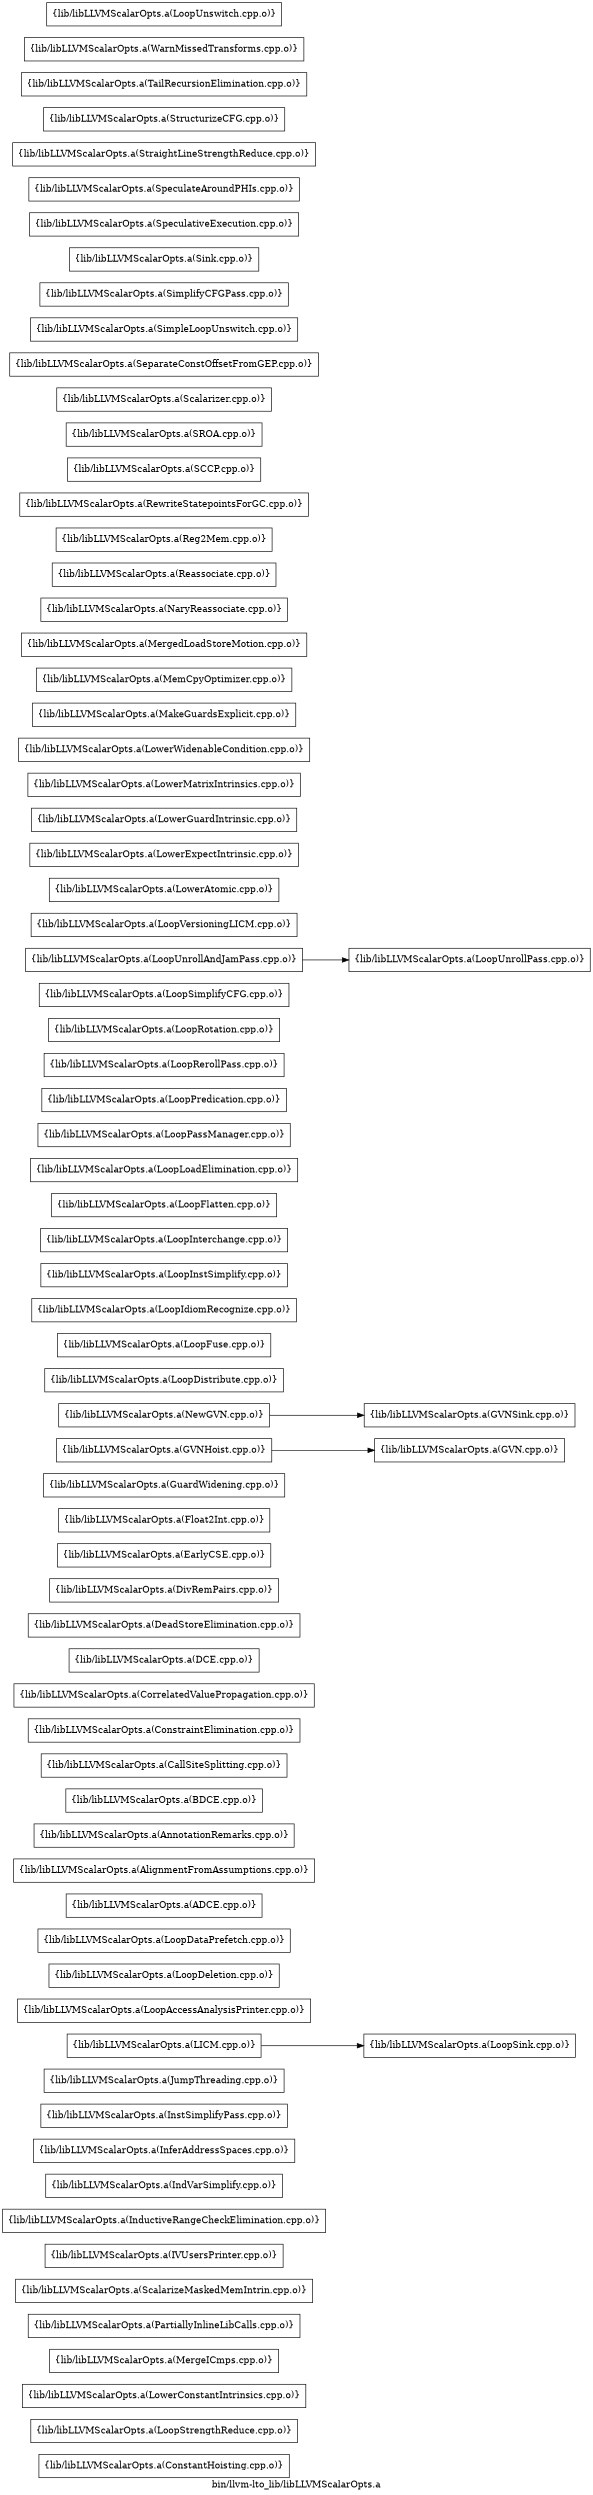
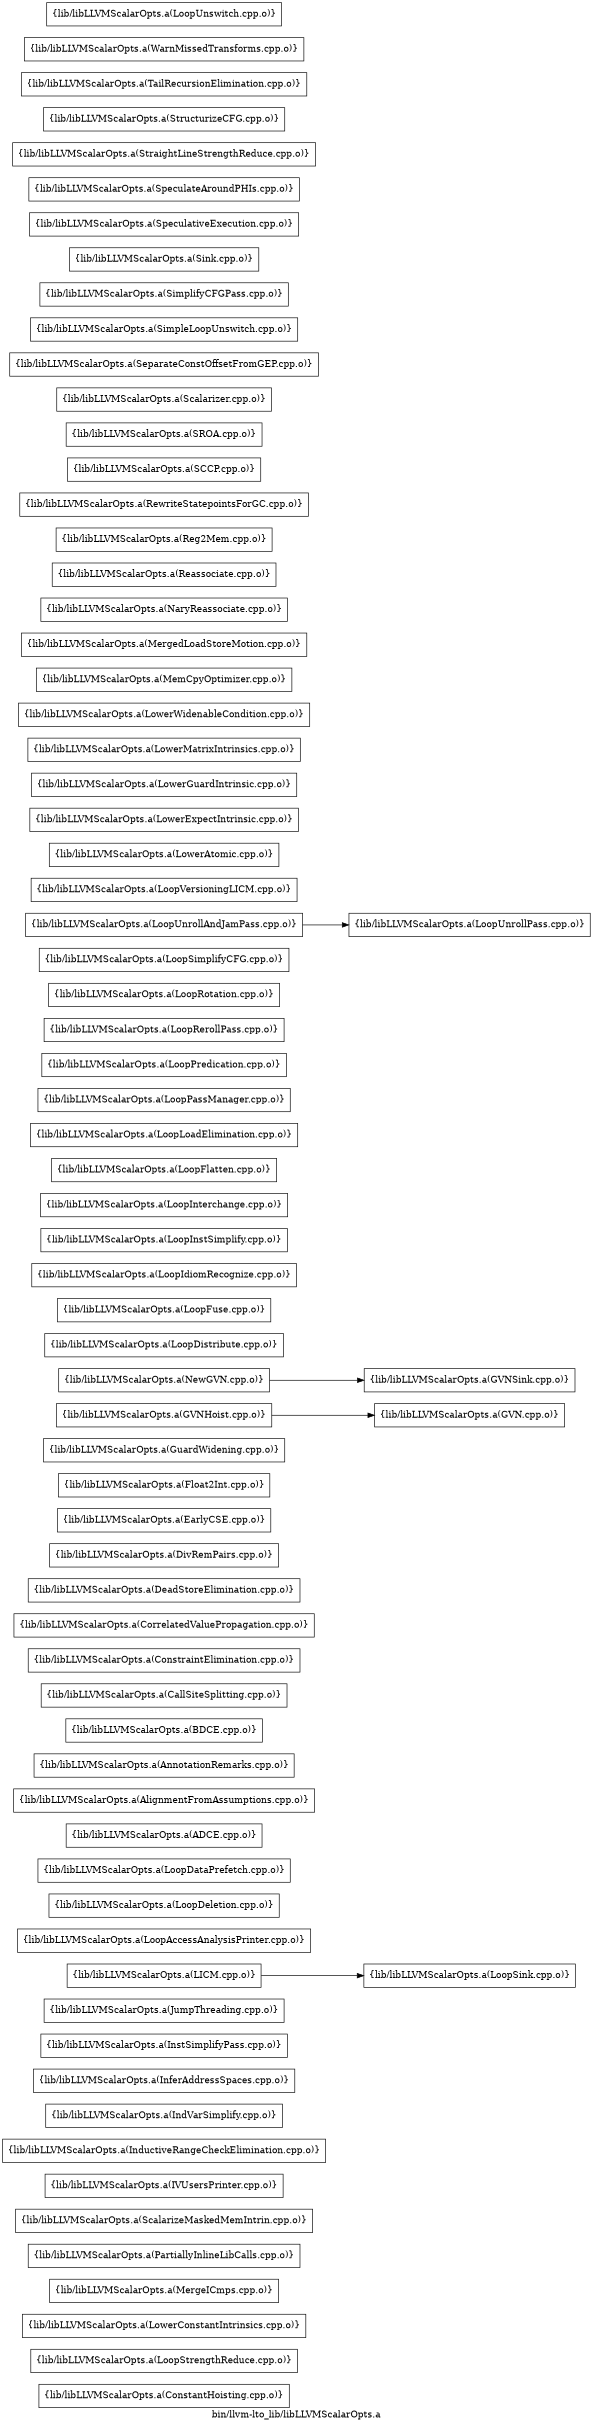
  digraph {
    label="bin/llvm-lto_lib/libLLVMScalarOpts.a"
    rankdir=LR
    node [group=0 shape=box]
    n1 [label="{lib/libLLVMScalarOpts.a(ConstantHoisting.cpp.o)}"]
    n2 [label="{lib/libLLVMScalarOpts.a(LoopStrengthReduce.cpp.o)}"]
    n3 [label="{lib/libLLVMScalarOpts.a(LowerConstantIntrinsics.cpp.o)}"]
    n4 [label="{lib/libLLVMScalarOpts.a(MergeICmps.cpp.o)}"]
    n5 [label="{lib/libLLVMScalarOpts.a(PartiallyInlineLibCalls.cpp.o)}"]
    n6 [label="{lib/libLLVMScalarOpts.a(ScalarizeMaskedMemIntrin.cpp.o)}"]
    n7 [label="{lib/libLLVMScalarOpts.a(IVUsersPrinter.cpp.o)}"]
    n8 [label="{lib/libLLVMScalarOpts.a(InductiveRangeCheckElimination.cpp.o)}"]
    n9 [label="{lib/libLLVMScalarOpts.a(IndVarSimplify.cpp.o)}"]
    n10 [label="{lib/libLLVMScalarOpts.a(InferAddressSpaces.cpp.o)}"]
    n11 [label="{lib/libLLVMScalarOpts.a(InstSimplifyPass.cpp.o)}"]
    n12 [label="{lib/libLLVMScalarOpts.a(JumpThreading.cpp.o)}"]
    n13 [label="{lib/libLLVMScalarOpts.a(LICM.cpp.o)}"]
    n14 [label="{lib/libLLVMScalarOpts.a(LoopSink.cpp.o)}"]
    n15 [label="{lib/libLLVMScalarOpts.a(LoopAccessAnalysisPrinter.cpp.o)}"]
    n16 [label="{lib/libLLVMScalarOpts.a(LoopDeletion.cpp.o)}"]
    n17 [label="{lib/libLLVMScalarOpts.a(LoopDataPrefetch.cpp.o)}"]
    n18 [label="{lib/libLLVMScalarOpts.a(ADCE.cpp.o)}"]
    n19 [label="{lib/libLLVMScalarOpts.a(AlignmentFromAssumptions.cpp.o)}"]
    n20 [label="{lib/libLLVMScalarOpts.a(AnnotationRemarks.cpp.o)}"]
    n21 [label="{lib/libLLVMScalarOpts.a(BDCE.cpp.o)}"]
    n22 [label="{lib/libLLVMScalarOpts.a(CallSiteSplitting.cpp.o)}"]
    n23 [label="{lib/libLLVMScalarOpts.a(ConstraintElimination.cpp.o)}"]
    n24 [label="{lib/libLLVMScalarOpts.a(CorrelatedValuePropagation.cpp.o)}"]
-   n25 [label="{lib/libLLVMScalarOpts.a(DCE.cpp.o)}"]
    n26 [label="{lib/libLLVMScalarOpts.a(DeadStoreElimination.cpp.o)}"]
    n27 [label="{lib/libLLVMScalarOpts.a(DivRemPairs.cpp.o)}"]
    n28 [label="{lib/libLLVMScalarOpts.a(EarlyCSE.cpp.o)}"]
    n29 [label="{lib/libLLVMScalarOpts.a(Float2Int.cpp.o)}"]
    n30 [label="{lib/libLLVMScalarOpts.a(GuardWidening.cpp.o)}"]
    n31 [label="{lib/libLLVMScalarOpts.a(GVN.cpp.o)}"]
    n32 [label="{lib/libLLVMScalarOpts.a(GVNHoist.cpp.o)}"]
    n33 [label="{lib/libLLVMScalarOpts.a(GVNSink.cpp.o)}"]
    n34 [label="{lib/libLLVMScalarOpts.a(NewGVN.cpp.o)}"]
    n35 [label="{lib/libLLVMScalarOpts.a(LoopDistribute.cpp.o)}"]
    n36 [label="{lib/libLLVMScalarOpts.a(LoopFuse.cpp.o)}"]
    n37 [label="{lib/libLLVMScalarOpts.a(LoopIdiomRecognize.cpp.o)}"]
    n38 [label="{lib/libLLVMScalarOpts.a(LoopInstSimplify.cpp.o)}"]
    n39 [label="{lib/libLLVMScalarOpts.a(LoopInterchange.cpp.o)}"]
    n40 [label="{lib/libLLVMScalarOpts.a(LoopFlatten.cpp.o)}"]
    n41 [label="{lib/libLLVMScalarOpts.a(LoopLoadElimination.cpp.o)}"]
    n42 [label="{lib/libLLVMScalarOpts.a(LoopPassManager.cpp.o)}"]
    n43 [label="{lib/libLLVMScalarOpts.a(LoopPredication.cpp.o)}"]
    n44 [label="{lib/libLLVMScalarOpts.a(LoopRerollPass.cpp.o)}"]
    n45 [label="{lib/libLLVMScalarOpts.a(LoopRotation.cpp.o)}"]
    n46 [label="{lib/libLLVMScalarOpts.a(LoopSimplifyCFG.cpp.o)}"]
    n47 [label="{lib/libLLVMScalarOpts.a(LoopUnrollPass.cpp.o)}"]
    n48 [label="{lib/libLLVMScalarOpts.a(LoopUnrollAndJamPass.cpp.o)}"]
    n49 [label="{lib/libLLVMScalarOpts.a(LoopVersioningLICM.cpp.o)}"]
    n50 [label="{lib/libLLVMScalarOpts.a(LowerAtomic.cpp.o)}"]
    n51 [label="{lib/libLLVMScalarOpts.a(LowerExpectIntrinsic.cpp.o)}"]
    n52 [label="{lib/libLLVMScalarOpts.a(LowerGuardIntrinsic.cpp.o)}"]
    n53 [label="{lib/libLLVMScalarOpts.a(LowerMatrixIntrinsics.cpp.o)}"]
    n54 [label="{lib/libLLVMScalarOpts.a(LowerWidenableCondition.cpp.o)}"]
-   n55 [label="{lib/libLLVMScalarOpts.a(MakeGuardsExplicit.cpp.o)}"]
    n56 [label="{lib/libLLVMScalarOpts.a(MemCpyOptimizer.cpp.o)}"]
    n57 [label="{lib/libLLVMScalarOpts.a(MergedLoadStoreMotion.cpp.o)}"]
    n58 [label="{lib/libLLVMScalarOpts.a(NaryReassociate.cpp.o)}"]
    n59 [label="{lib/libLLVMScalarOpts.a(Reassociate.cpp.o)}"]
    n60 [label="{lib/libLLVMScalarOpts.a(Reg2Mem.cpp.o)}"]
    n61 [label="{lib/libLLVMScalarOpts.a(RewriteStatepointsForGC.cpp.o)}"]
    n62 [label="{lib/libLLVMScalarOpts.a(SCCP.cpp.o)}"]
    n63 [label="{lib/libLLVMScalarOpts.a(SROA.cpp.o)}"]
    n64 [label="{lib/libLLVMScalarOpts.a(Scalarizer.cpp.o)}"]
    n65 [label="{lib/libLLVMScalarOpts.a(SeparateConstOffsetFromGEP.cpp.o)}"]
    n66 [label="{lib/libLLVMScalarOpts.a(SimpleLoopUnswitch.cpp.o)}"]
    n67 [label="{lib/libLLVMScalarOpts.a(SimplifyCFGPass.cpp.o)}"]
    n68 [label="{lib/libLLVMScalarOpts.a(Sink.cpp.o)}"]
    n69 [label="{lib/libLLVMScalarOpts.a(SpeculativeExecution.cpp.o)}"]
    n70 [label="{lib/libLLVMScalarOpts.a(SpeculateAroundPHIs.cpp.o)}"]
    n71 [label="{lib/libLLVMScalarOpts.a(StraightLineStrengthReduce.cpp.o)}"]
    n72 [label="{lib/libLLVMScalarOpts.a(StructurizeCFG.cpp.o)}"]
    n73 [label="{lib/libLLVMScalarOpts.a(TailRecursionElimination.cpp.o)}"]
    n74 [label="{lib/libLLVMScalarOpts.a(WarnMissedTransforms.cpp.o)}"]
    n75 [label="{lib/libLLVMScalarOpts.a(LoopUnswitch.cpp.o)}"]
    n13 -> n14
    n32 -> n31
    n34 -> n33
    n48 -> n47
  }
